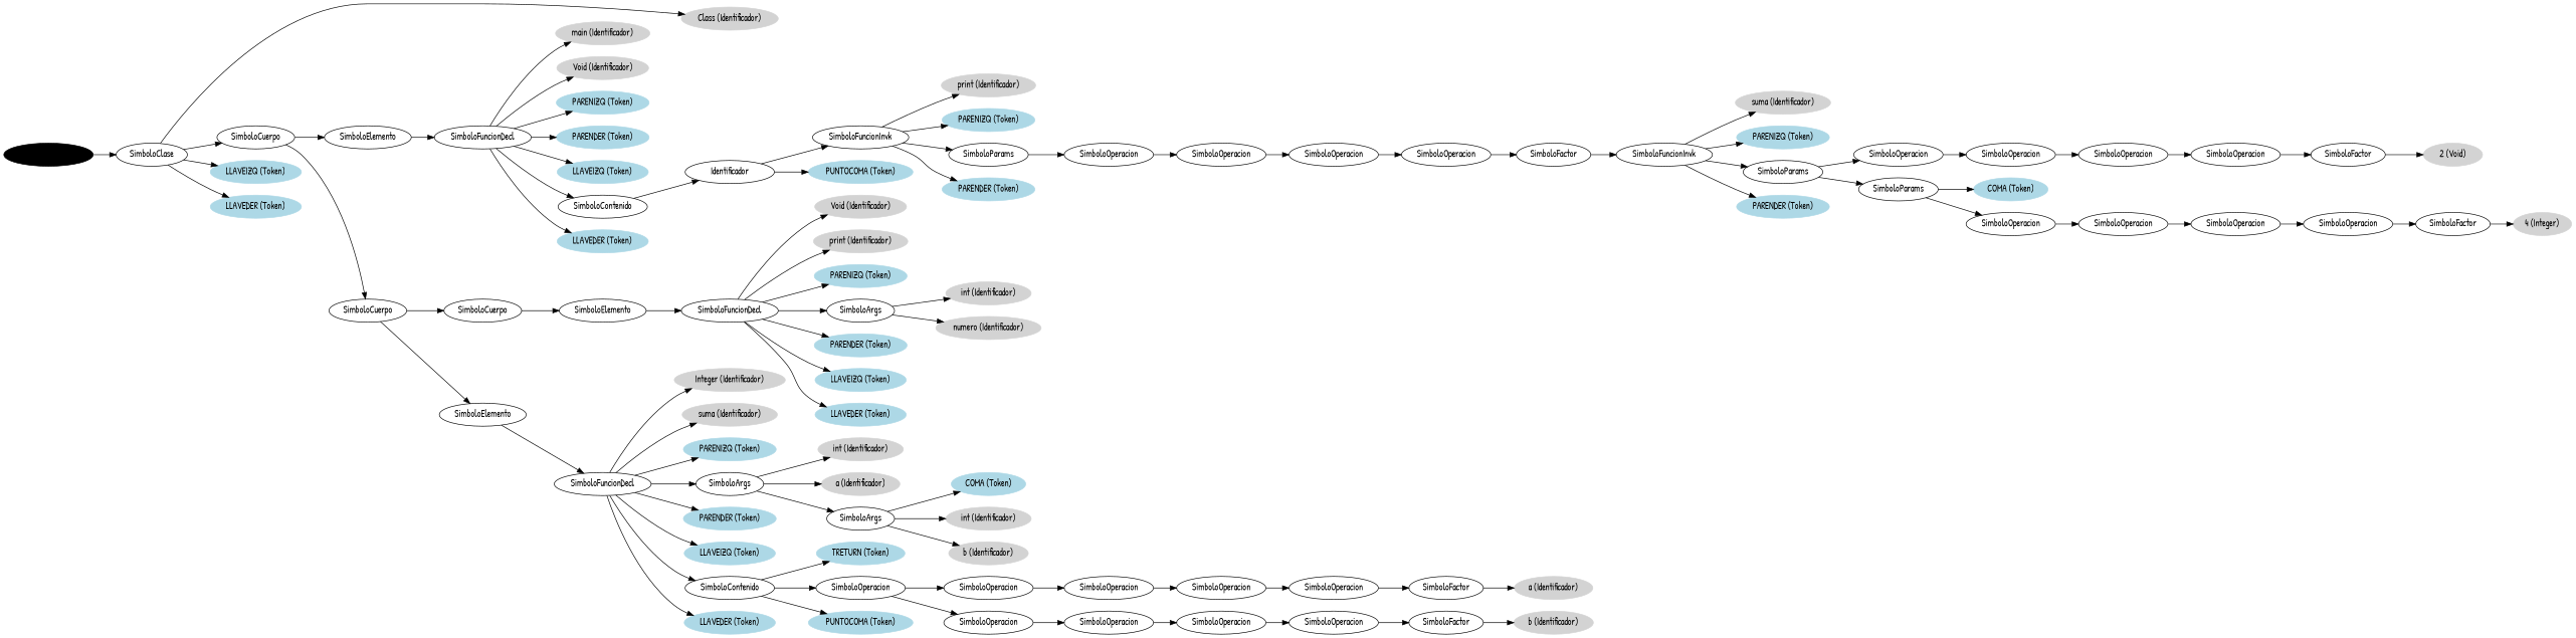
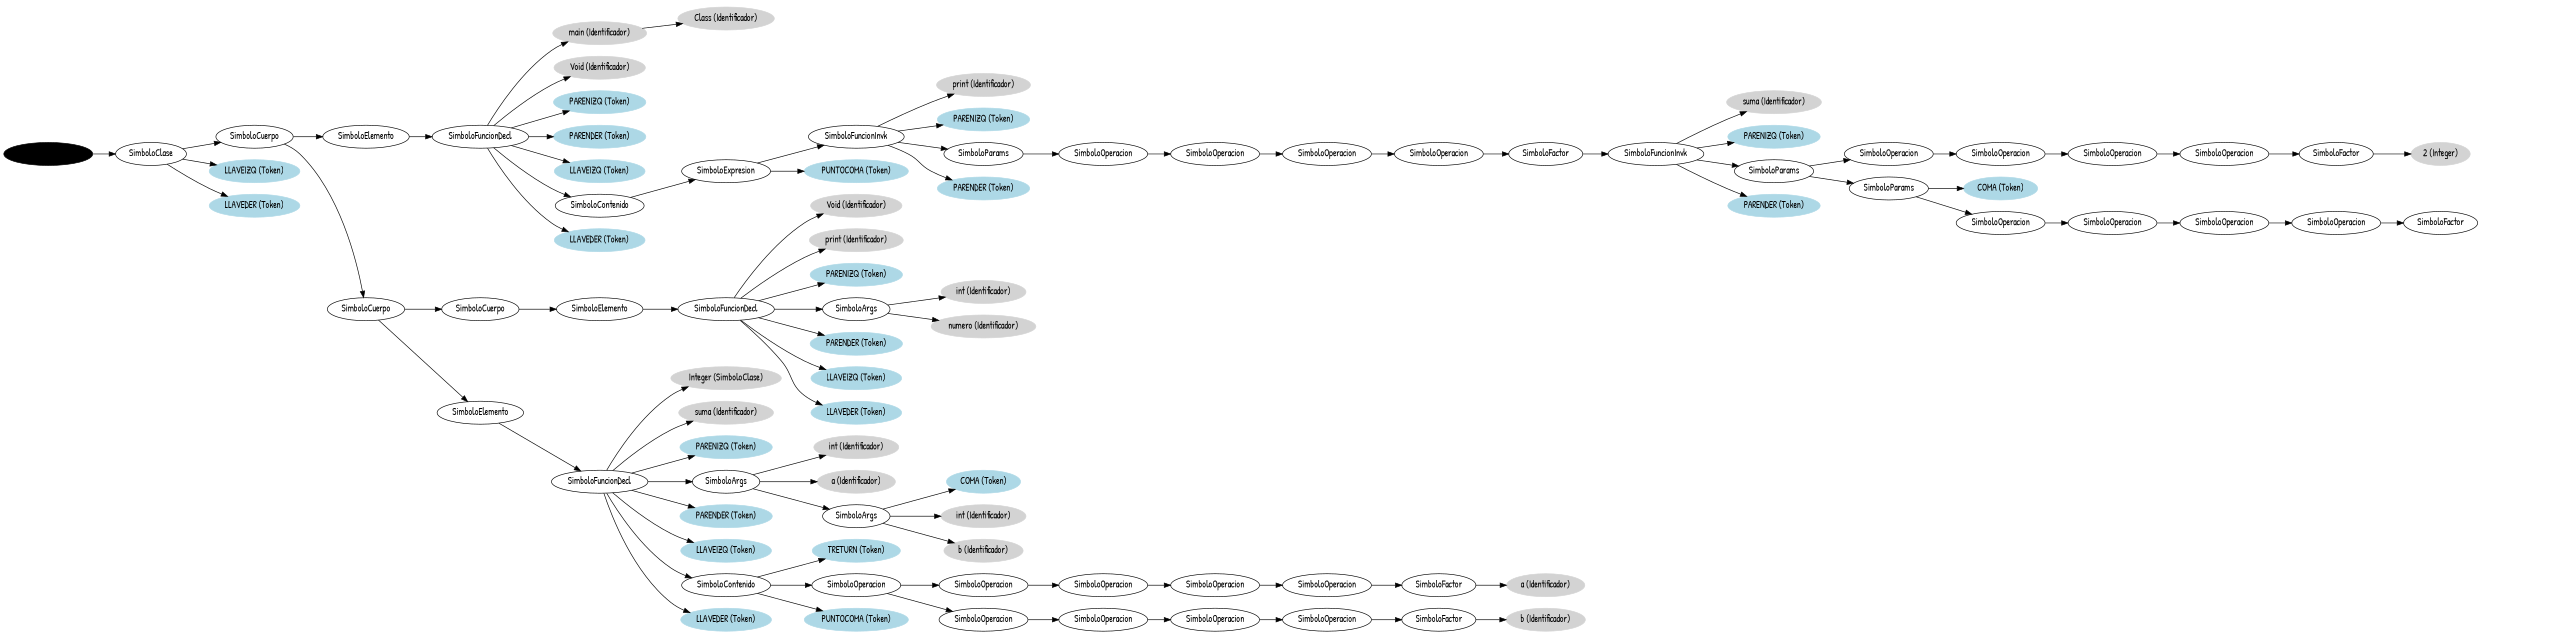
  digraph {
    fontname="Patrick Hand"
    rankdir=LR
    node [fontname="Patrick Hand"]
    edge [fontname="Patrick Hand"]
    n1 [color=black label=SimboloPrograma style=filled]
    n2 [label=SimboloClase]
    n3 [color=lightgrey label="Class (Identificador)" style=filled]
    n4 [color=lightblue label="LLAVEIZQ (Token)" style=filled]
    n5 [label=SimboloCuerpo]
    n6 [color=lightblue label="LLAVEDER (Token)" style=filled]
    n7 [label=SimboloCuerpo]
    n8 [label=SimboloElemento]
    n9 [label=SimboloCuerpo]
    n10 [label=SimboloElemento]
    n11 [label=SimboloFuncionDecl]
    n12 [label=SimboloElemento]
    n13 [label=SimboloFuncionDecl]
    n14 [label=SimboloFuncionDecl]
    n15 [color=lightgrey label="Void (Identificador)" style=filled]
    n16 [color=lightgrey label="print (Identificador)" style=filled]
    n17 [color=lightblue label="PARENIZQ (Token)" style=filled]
    n18 [label=SimboloArgs]
    n19 [color=lightblue label="PARENDER (Token)" style=filled]
    n20 [color=lightblue label="LLAVEIZQ (Token)" style=filled]
    n21 [color=lightblue label="LLAVEDER (Token)" style=filled]
    n22 [color=lightgrey label="int (Identificador)" style=filled]
    n23 [color=lightgrey label="numero (Identificador)" style=filled]
-   n24 [color=lightgrey label="Integer (Identificador)" style=filled]
+   n24 [color=lightgrey label="Integer (SimboloClase)" style=filled]
    n25 [color=lightgrey label="suma (Identificador)" style=filled]
    n26 [color=lightblue label="PARENIZQ (Token)" style=filled]
    n27 [label=SimboloArgs]
    n28 [color=lightblue label="PARENDER (Token)" style=filled]
    n29 [color=lightblue label="LLAVEIZQ (Token)" style=filled]
    n30 [label=SimboloContenido]
    n31 [color=lightblue label="LLAVEDER (Token)" style=filled]
    n32 [color=lightgrey label="int (Identificador)" style=filled]
    n33 [color=lightgrey label="a (Identificador)" style=filled]
    n34 [label=SimboloArgs]
    n35 [color=lightblue label="TRETURN (Token)" style=filled]
    n36 [label=SimboloOperacion]
    n37 [color=lightblue label="PUNTOCOMA (Token)" style=filled]
    n38 [color=lightblue label="COMA (Token)" style=filled]
    n39 [color=lightgrey label="int (Identificador)" style=filled]
    n40 [color=lightgrey label="b (Identificador)" style=filled]
    n41 [label=SimboloOperacion]
    n42 [label=SimboloOperacion]
    n43 [label=SimboloOperacion]
    n44 [label=SimboloOperacion]
    n45 [label=SimboloOperacion]
    n46 [label=SimboloOperacion]
    n47 [label=SimboloFactor]
    n48 [color=lightgrey label="a (Identificador)" style=filled]
    n49 [label=SimboloOperacion]
    n50 [label=SimboloOperacion]
    n51 [label=SimboloFactor]
    n52 [color=lightgrey label="b (Identificador)" style=filled]
    n53 [color=lightgrey label="Void (Identificador)" style=filled]
    n54 [color=lightgrey label="main (Identificador)" style=filled]
    n55 [color=lightblue label="PARENIZQ (Token)" style=filled]
    n56 [color=lightblue label="PARENDER (Token)" style=filled]
    n57 [color=lightblue label="LLAVEIZQ (Token)" style=filled]
    n58 [label=SimboloContenido]
    n59 [color=lightblue label="LLAVEDER (Token)" style=filled]
-   n60 [label=Identificador]
+   n60 [label=SimboloExpresion]
    n61 [label=SimboloFuncionInvk]
    n62 [color=lightblue label="PUNTOCOMA (Token)" style=filled]
    n63 [color=lightgrey label="print (Identificador)" style=filled]
    n64 [color=lightblue label="PARENIZQ (Token)" style=filled]
    n65 [label=SimboloParams]
    n66 [color=lightblue label="PARENDER (Token)" style=filled]
    n67 [label=SimboloOperacion]
    n68 [label=SimboloOperacion]
    n69 [label=SimboloOperacion]
    n70 [label=SimboloOperacion]
    n71 [label=SimboloFactor]
    n72 [label=SimboloFuncionInvk]
    n73 [color=lightgrey label="suma (Identificador)" style=filled]
    n74 [color=lightblue label="PARENIZQ (Token)" style=filled]
    n75 [label=SimboloParams]
    n76 [color=lightblue label="PARENDER (Token)" style=filled]
    n77 [label=SimboloOperacion]
    n78 [label=SimboloParams]
    n79 [label=SimboloOperacion]
    n80 [color=lightblue label="COMA (Token)" style=filled]
    n81 [label=SimboloOperacion]
    n82 [label=SimboloOperacion]
    n83 [label=SimboloOperacion]
    n84 [label=SimboloFactor]
-   n85 [color=lightgrey label="2 (Void)" style=filled]
+   n85 [color=lightgrey label="2 (Integer)" style=filled]
    n86 [label=SimboloOperacion]
    n87 [label=SimboloOperacion]
    n88 [label=SimboloOperacion]
    n89 [label=SimboloFactor]
-   n90 [color=lightgrey label="4 (Integer)" style=filled]
    n1 -> n2
-   n2 -> n3
+   n54 -> n3
    n2 -> n4
    n2 -> n5
    n2 -> n6
    n5 -> n7
    n5 -> n8
    n7 -> n9
    n7 -> n10
    n8 -> n11
    n9 -> n12
    n10 -> n13
    n11 -> n53
    n11 -> n54
    n11 -> n55
    n11 -> n56
    n11 -> n57
    n11 -> n58
    n11 -> n59
    n12 -> n14
    n13 -> n24
    n13 -> n25
    n13 -> n26
    n13 -> n27
    n13 -> n28
    n13 -> n29
    n13 -> n30
    n13 -> n31
    n14 -> n15
    n14 -> n16
    n14 -> n17
    n14 -> n18
    n14 -> n19
    n14 -> n20
    n14 -> n21
    n18 -> n22
    n18 -> n23
    n27 -> n32
    n27 -> n33
    n27 -> n34
    n30 -> n35
    n30 -> n36
    n30 -> n37
    n34 -> n38
    n34 -> n39
    n34 -> n40
    n36 -> n41
    n36 -> n42
    n41 -> n43
    n42 -> n44
    n43 -> n45
    n44 -> n49
    n45 -> n46
    n46 -> n47
    n47 -> n48
    n49 -> n50
    n50 -> n51
    n51 -> n52
    n58 -> n60
    n60 -> n61
    n60 -> n62
    n61 -> n63
    n61 -> n64
    n61 -> n65
    n61 -> n66
    n65 -> n67
    n67 -> n68
    n68 -> n69
    n69 -> n70
    n70 -> n71
    n71 -> n72
    n72 -> n73
    n72 -> n74
    n72 -> n75
    n72 -> n76
    n75 -> n77
    n75 -> n78
    n77 -> n79
    n78 -> n80
    n78 -> n81
    n79 -> n82
    n81 -> n86
    n82 -> n83
    n83 -> n84
    n84 -> n85
    n86 -> n87
    n87 -> n88
    n88 -> n89
-   n89 -> n90
  }
